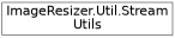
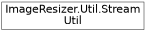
  digraph {
    rankdir=LR
-   n1 [color=black fillcolor=white fontname=Helvetica fontsize=24 height=0.2 label="ImageResizer.Util.Stream\lUtils" shape=record style=filled width=0.4]
+   n1 [color=black fillcolor=white fontname=Helvetica fontsize=24 height=0.2 label="ImageResizer.Util.Stream\lUtil" shape=record style=filled width=0.4]
  }
